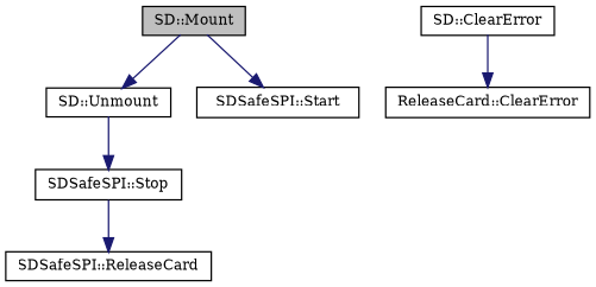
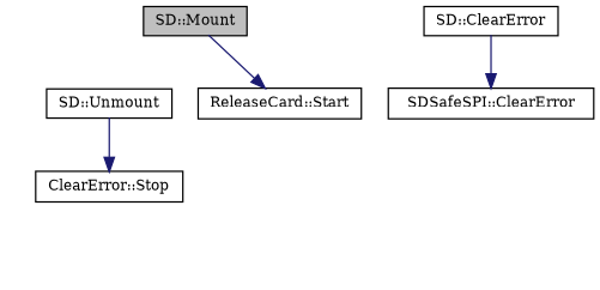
  digraph {
    fontname="DejaVu Serif"
    rankdir=TB
    node [color=black fillcolor=white fontname="DejaVu Serif" fontsize=10 shape=record style=filled]
    edge [color=midnightblue fontname="DejaVu Serif" fontsize=10 labelfontname=Helvetica labelfontsize=10 style=solid]
    n1 [fillcolor=grey75 fontcolor=black height=0.2 label="SD::Mount" width=0.4]
    n2 [height=0.2 label="SD::Unmount" width=0.4]
-   n3 [height=0.2 label="SDSafeSPI::Start" width=0.4]
-   n4 [height=0.2 label="SDSafeSPI::Stop" width=0.4]
-   n5 [height=0.2 label="SDSafeSPI::ReleaseCard" width=0.4]
+   n3 [height=0.2 label="ReleaseCard::Start" width=0.4]
+   n4 [height=0.2 label="ClearError::Stop" width=0.4]
    n6 [height=0.2 label="SD::ClearError" width=0.4]
-   n7 [height=0.2 label="ReleaseCard::ClearError" width=0.4]
-   n1 -> n2
+   n7 [height=0.2 label="SDSafeSPI::ClearError" width=0.4]
    n1 -> n3
    n2 -> n4
-   n4 -> n5
    n6 -> n7
  }
